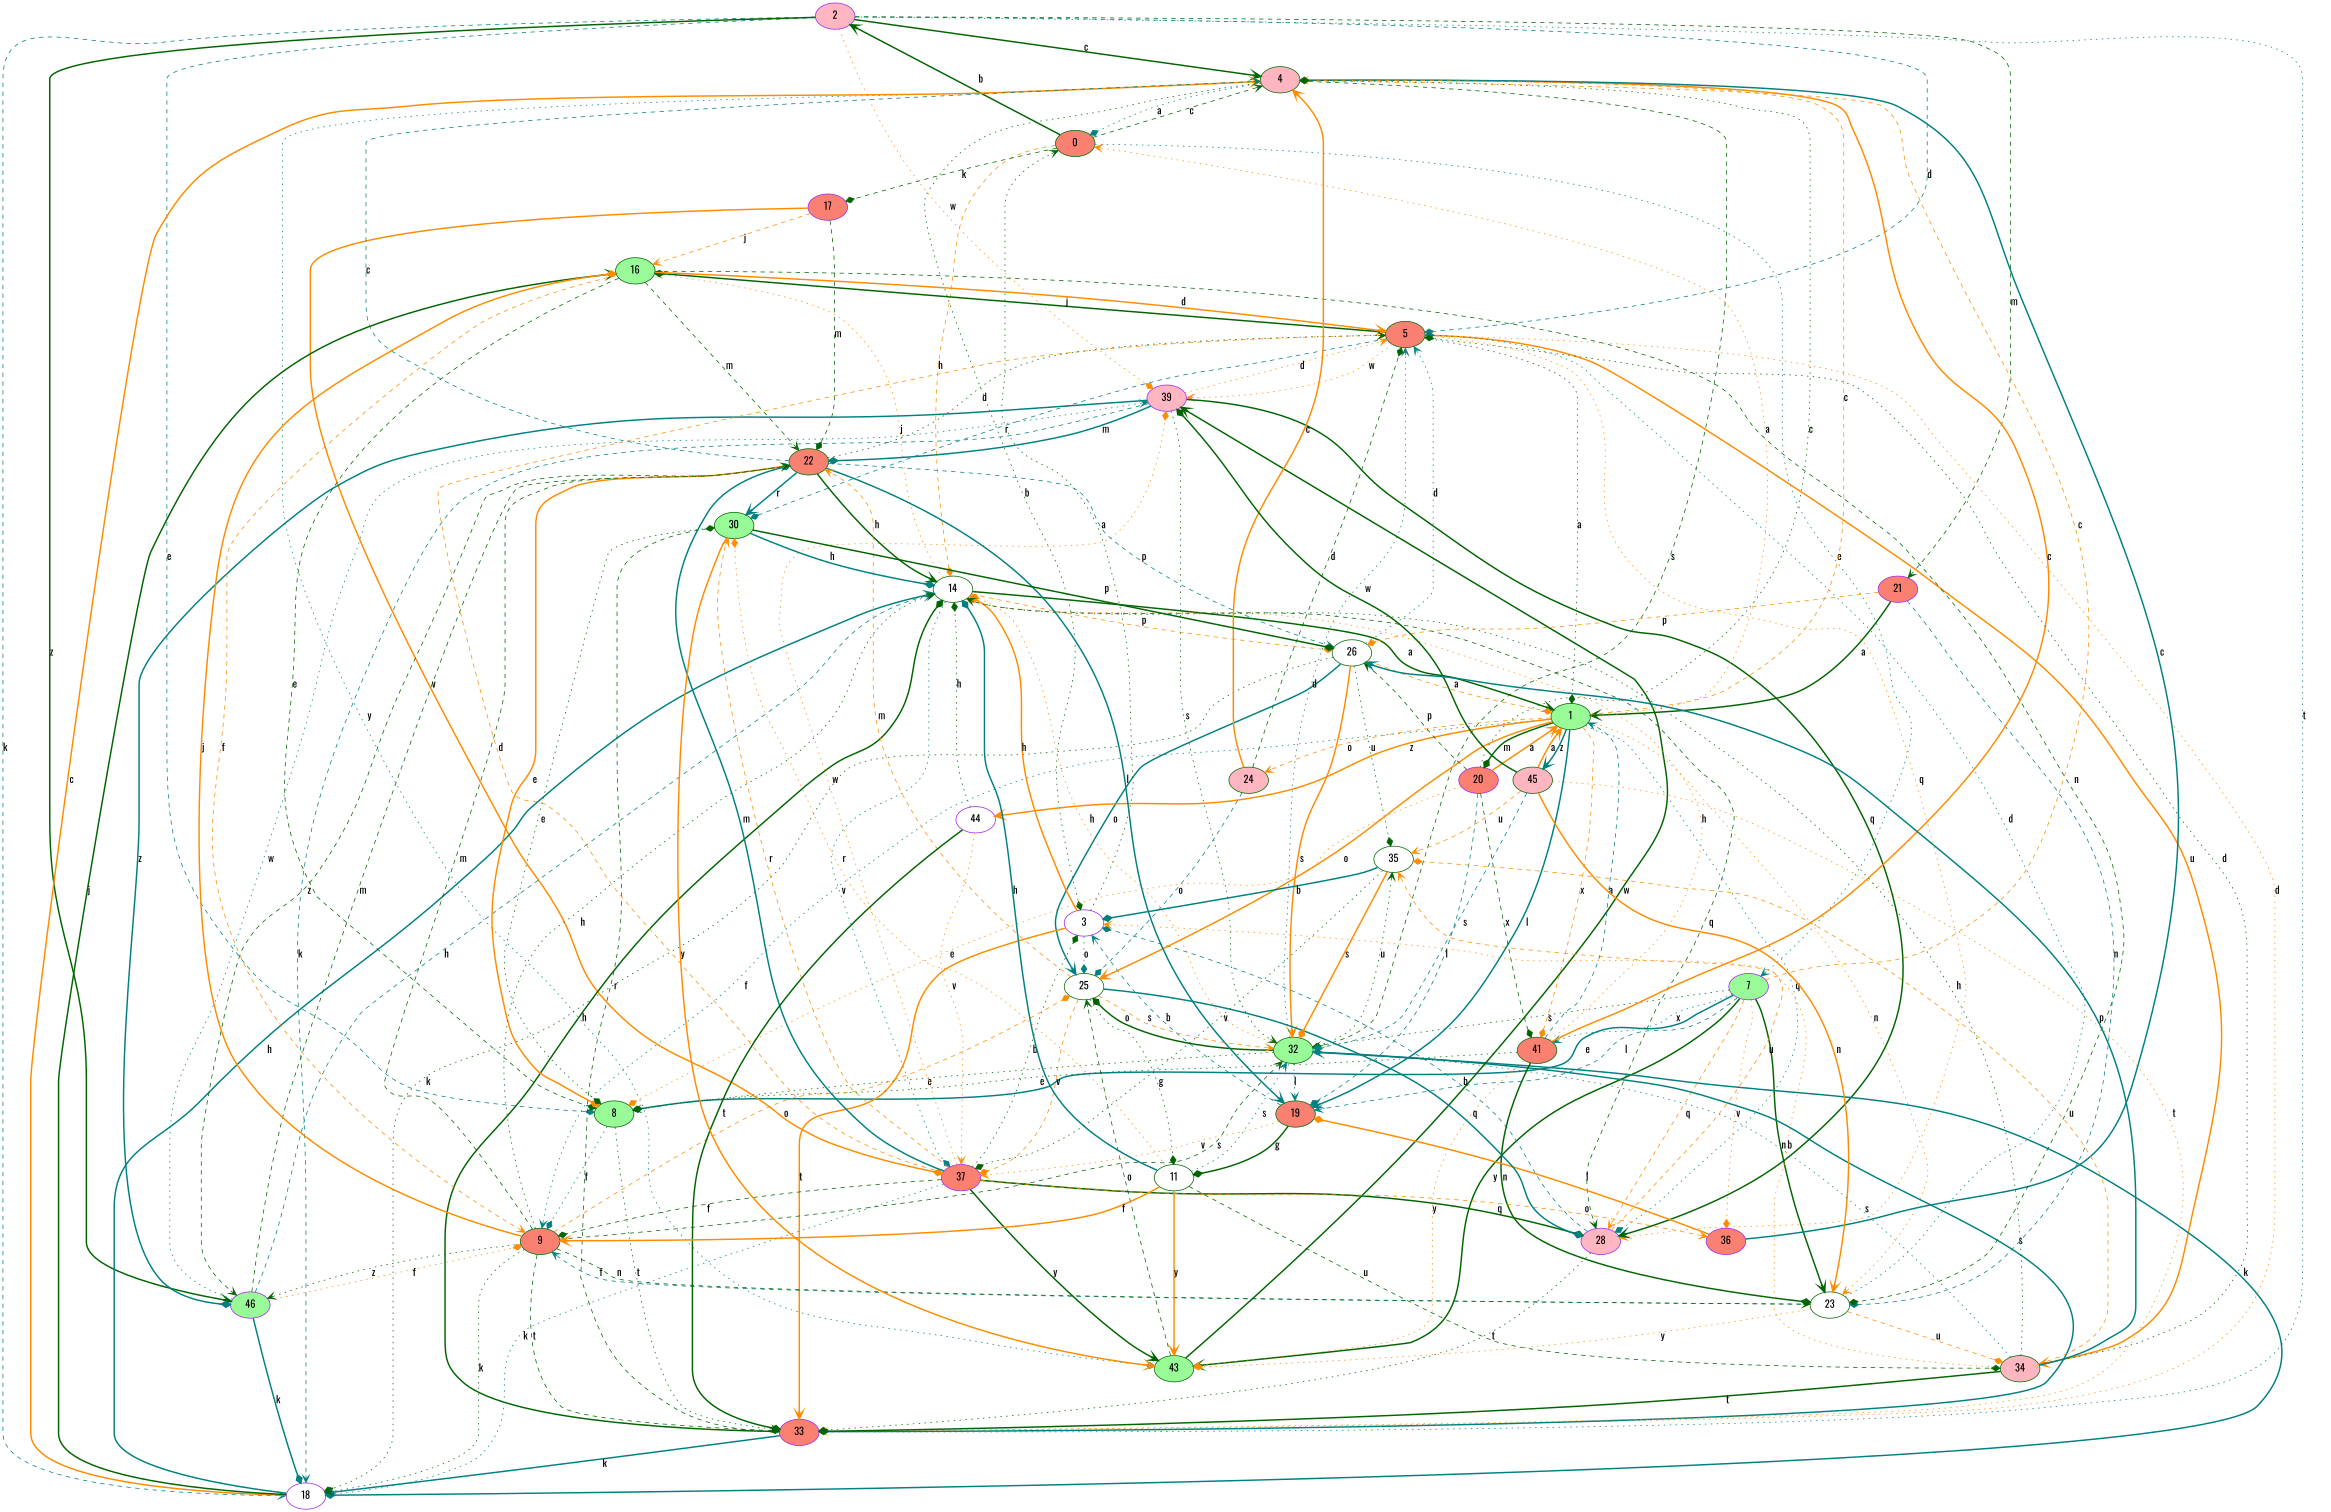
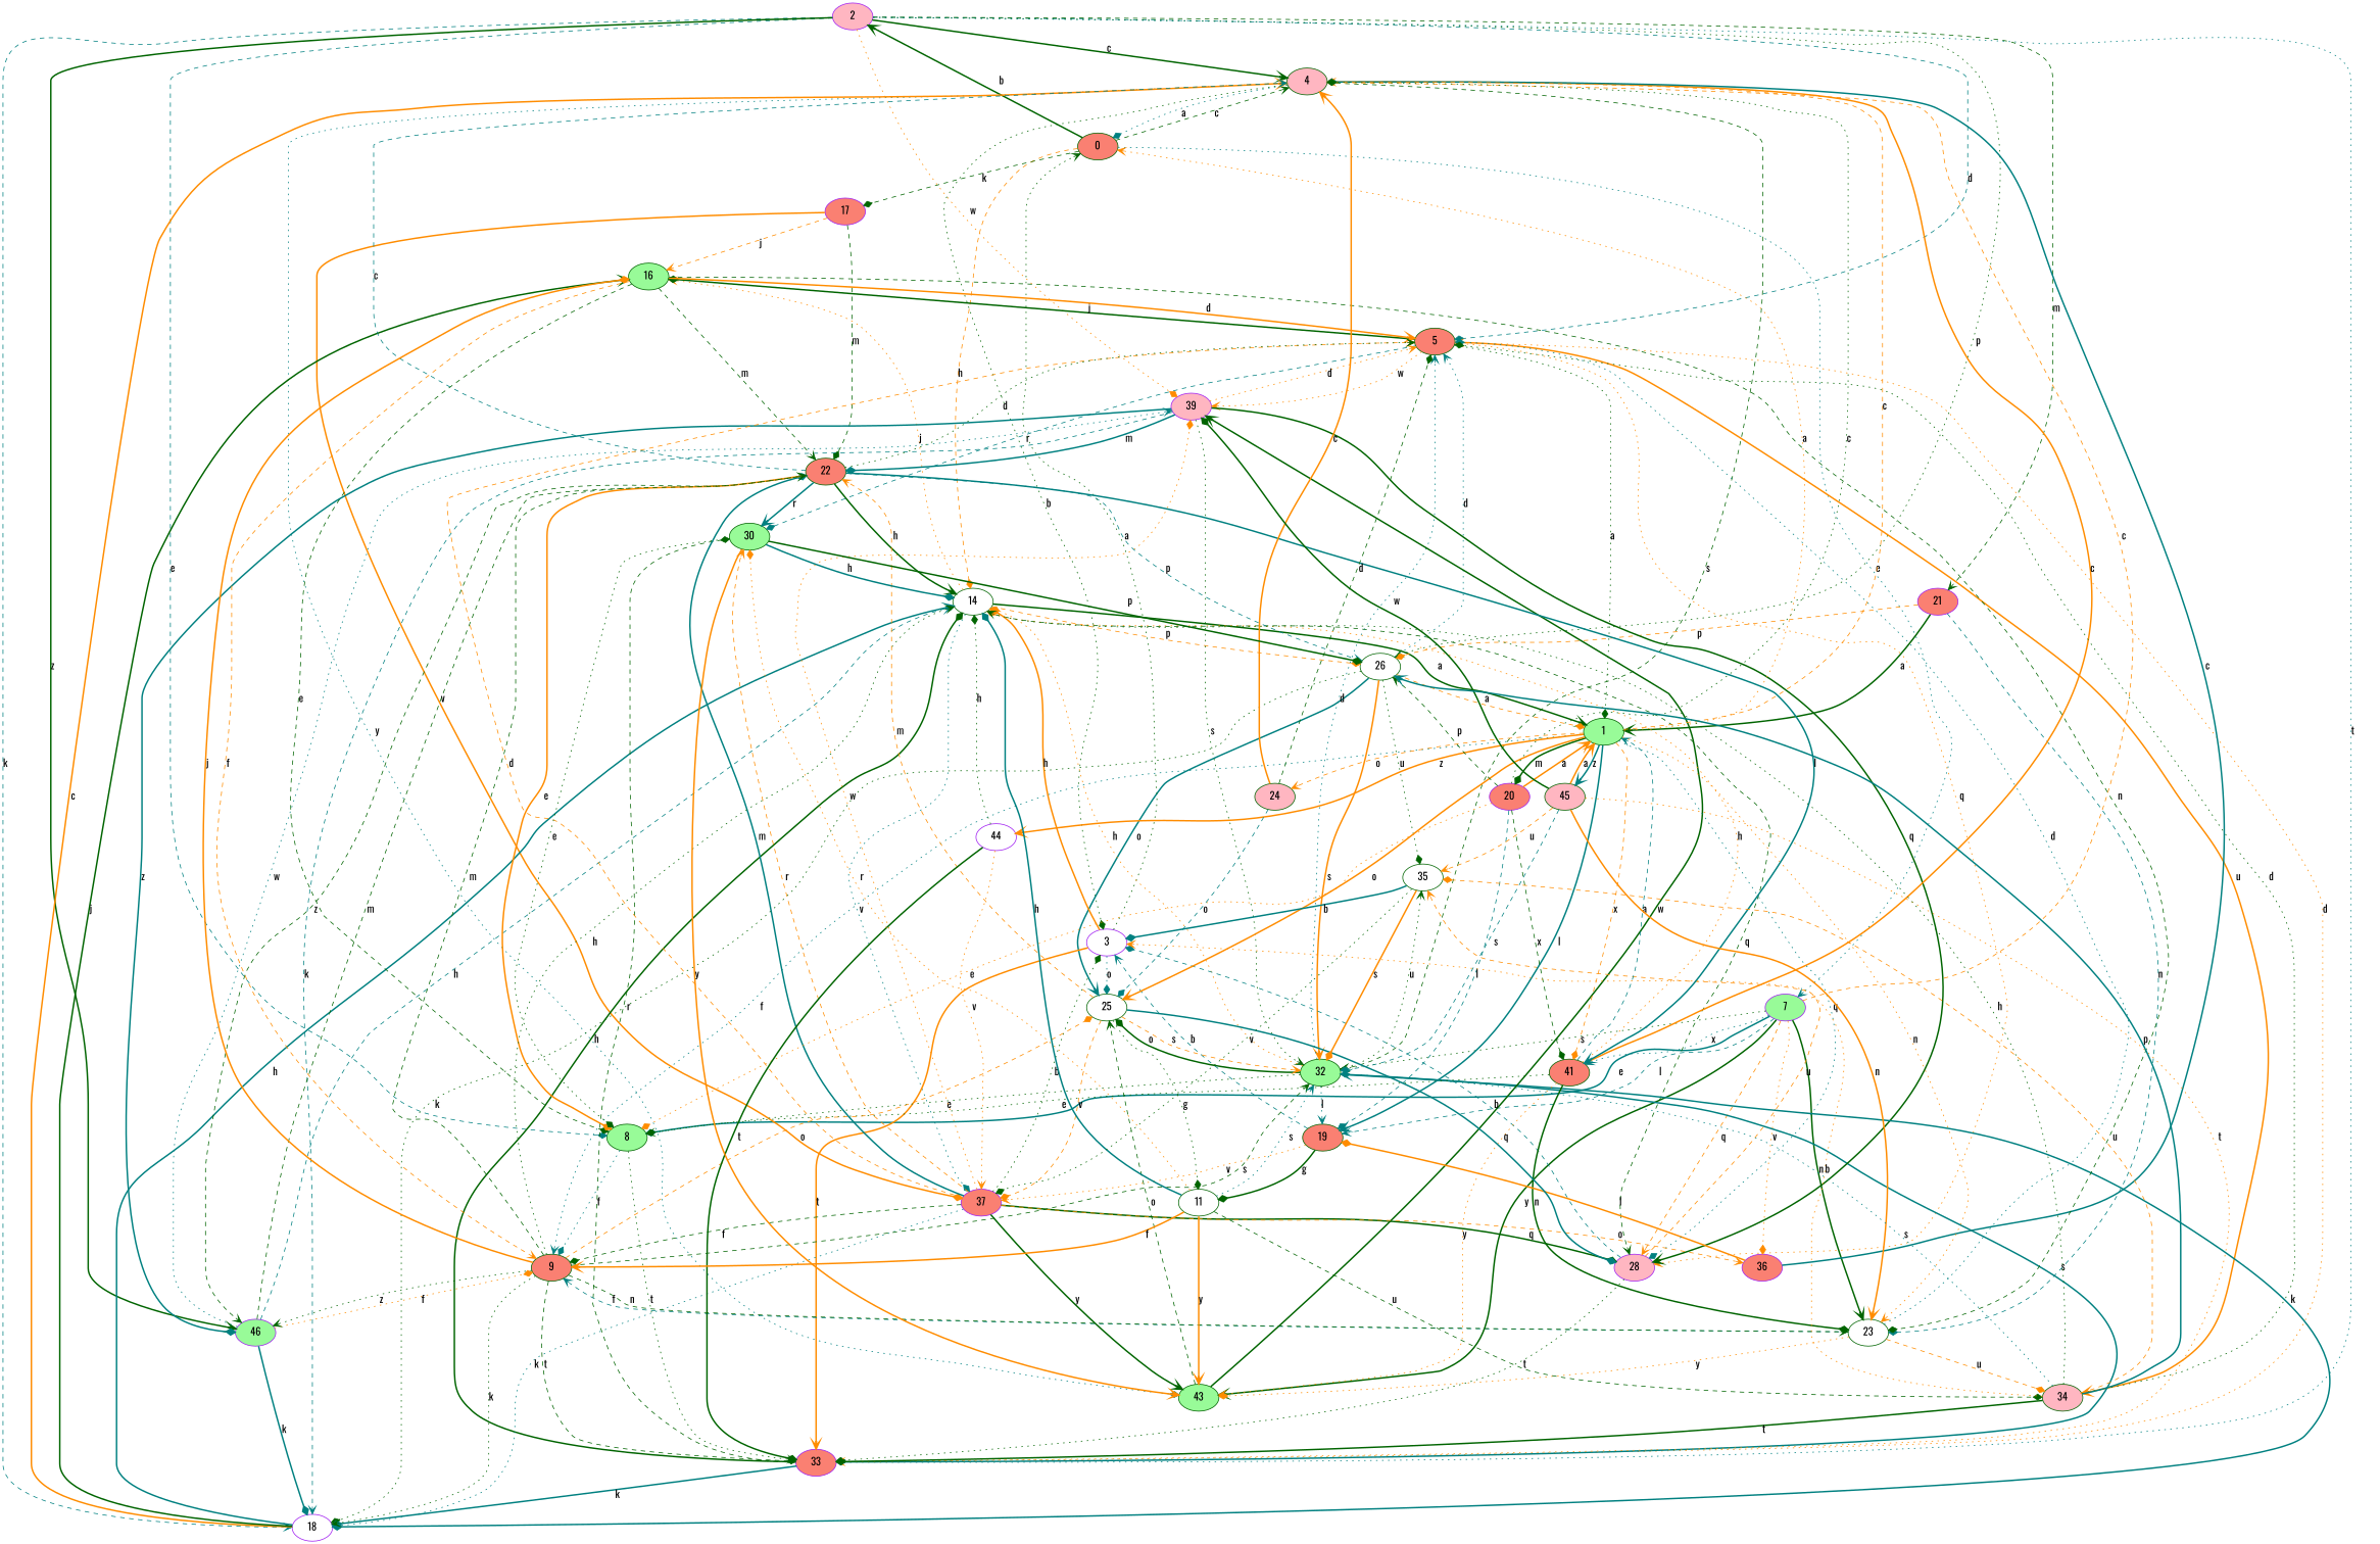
  strict digraph {
    fontname=Oswald
    node [color=darkgreen fillcolor=salmon fontname=Oswald style=filled]
    edge [arrowhead=vee color=darkgreen fontname=Oswald style=bold]
    2 [color=purple fillcolor=lightpink]
    0
    4 [fillcolor=lightpink]
    7 [color=purple fillcolor=palegreen]
    14 [fillcolor=white]
    17 [color=purple]
    5
    8 [fillcolor=palegreen]
    18 [color=purple fillcolor=white]
    21 [color=purple]
    26 [fillcolor=white]
    33 [color=purple]
    39 [color=purple fillcolor=lightpink]
    46 [color=purple fillcolor=palegreen]
    3 [color=purple fillcolor=white]
    32 [fillcolor=palegreen]
    43 [fillcolor=palegreen]
    19
    23 [fillcolor=white]
    28 [color=purple fillcolor=lightpink]
    41
    36 [color=purple]
    1 [fillcolor=palegreen]
    16 [fillcolor=palegreen]
    37 [color=purple]
    22
    9
    20 [color=purple]
    24 [fillcolor=lightpink]
    25 [fillcolor=white]
    44 [color=purple fillcolor=white]
    45 [fillcolor=lightpink]
    11 [fillcolor=white]
    34 [fillcolor=lightpink]
    35 [fillcolor=white]
    30 [fillcolor=palegreen]
    2 -> 4 [label=c]
    2 -> 5 [arrowhead=diamond color=teal label=d style=dashed]
    2 -> 8 [arrowhead=diamond color=teal label=e style=dashed]
    2 -> 18 [color=teal label=k style=dashed]
    2 -> 21 [label=m style=dashed]
+   2 -> 26 [label=p style=dotted]
    2 -> 33 [arrowhead=diamond color=teal label=t style=dotted]
    2 -> 39 [arrowhead=diamond color=darkorange label=w style=dotted]
    2 -> 46 [label=z]
    0 -> 2 [label=b]
    0 -> 4 [label=c style=dashed]
    0 -> 7 [color=teal label=e style=dotted]
    0 -> 14 [arrowhead=diamond color=darkorange label=h style=dashed]
    0 -> 17 [arrowhead=diamond label=k style=dashed]
    4 -> 0 [arrowhead=diamond color=teal label=a style=dotted]
    4 -> 3 [arrowhead=diamond label=b style=dotted]
    4 -> 32 [label=s style=dashed]
    4 -> 43 [arrowhead=diamond color=teal label=y style=dotted]
    7 -> 4 [arrowhead=diamond color=darkorange label=c style=dashed]
    7 -> 8 [arrowhead=diamond color=teal label=e]
-   7 -> 32 [arrowhead=diamond label=s style=dotted]
+   7 -> 32 [label=s style=dotted]
    7 -> 43 [label=y]
    7 -> 19 [color=teal label=l style=dashed]
    7 -> 23 [label=n]
    7 -> 28 [color=darkorange label=q style=dashed]
    7 -> 41 [color=teal label=x style=dotted]
    7 -> 36 [arrowhead=diamond color=darkorange label=v style=dotted]
    14 -> 26 [arrowhead=diamond color=darkorange label=p style=dashed]
    14 -> 28 [label=q style=dashed]
    14 -> 1 [label=a]
    14 -> 16 [color=darkorange label=j style=dotted]
    14 -> 37 [arrowhead=diamond color=teal label=v style=dotted]
    17 -> 16 [color=darkorange label=j style=dashed]
    17 -> 37 [arrowhead=diamond color=darkorange label=v]
    17 -> 22 [arrowhead=diamond label=m style=dashed]
    5 -> 39 [color=darkorange label=w style=dotted]
    5 -> 28 [color=darkorange label=q style=dotted]
    5 -> 1 [arrowhead=diamond label=a style=dotted]
    5 -> 16 [arrowhead=diamond label=j]
    5 -> 34 [color=darkorange label=u]
    5 -> 30 [arrowhead=diamond color=teal label=r style=dashed]
    8 -> 33 [label=t style=dotted]
    8 -> 9 [arrowhead=diamond color=teal label=f style=dotted]
    18 -> 4 [color=darkorange label=c]
    18 -> 14 [color=teal label=h]
    18 -> 16 [label=j]
    21 -> 26 [arrowhead=diamond color=darkorange label=p style=dashed]
    21 -> 23 [arrowhead=diamond color=teal label=n style=dashed]
    21 -> 1 [label=a]
    26 -> 5 [color=teal label=d style=dotted]
    26 -> 18 [arrowhead=diamond label=k style=dotted]
    26 -> 32 [color=darkorange label=s]
    26 -> 1 [arrowhead=diamond color=darkorange label=a style=dashed]
    26 -> 25 [color=teal label=o]
    26 -> 35 [arrowhead=diamond label=u style=dotted]
    33 -> 14 [arrowhead=diamond label=h]
    33 -> 5 [color=darkorange label=d style=dotted]
    33 -> 18 [arrowhead=diamond color=teal label=k]
    33 -> 32 [color=teal label=s]
    33 -> 30 [arrowhead=diamond label=r style=dashed]
    39 -> 5 [color=darkorange label=d style=dotted]
    39 -> 18 [color=teal label=k style=dashed]
    39 -> 46 [arrowhead=diamond color=teal label=z]
    39 -> 32 [label=s style=dotted]
    39 -> 28 [label=q]
    39 -> 22 [arrowhead=diamond color=teal label=m]
    46 -> 14 [arrowhead=diamond color=teal label=h style=dashed]
    46 -> 18 [arrowhead=diamond color=teal label=k]
    46 -> 39 [color=teal label=w style=dotted]
    46 -> 22 [label=m style=dashed]
    46 -> 9 [arrowhead=diamond color=darkorange label=f style=dotted]
    3 -> 0 [label=a style=dotted]
    3 -> 14 [arrowhead=diamond color=darkorange label=h]
    3 -> 33 [color=darkorange label=t]
    3 -> 25 [arrowhead=diamond color=teal label=o style=dotted]
    32 -> 14 [arrowhead=diamond color=darkorange label=h style=dotted]
    32 -> 5 [color=teal label=d style=dotted]
    32 -> 8 [label=e style=dotted]
    32 -> 18 [arrowhead=diamond color=teal label=k]
    32 -> 19 [color=teal label=l style=dotted]
    32 -> 25 [arrowhead=diamond label=o]
    32 -> 35 [label=u style=dotted]
    43 -> 39 [label=w]
    43 -> 25 [label=o style=dashed]
    19 -> 3 [color=teal label=b style=dashed]
    19 -> 37 [color=darkorange label=v style=dotted]
    19 -> 11 [arrowhead=diamond label=g]
    23 -> 5 [arrowhead=diamond color=teal label=d style=dotted]
    23 -> 43 [arrowhead=diamond color=darkorange label=y style=dotted]
    23 -> 9 [color=teal label=f style=dashed]
    23 -> 34 [arrowhead=diamond color=darkorange label=u style=dashed]
    28 -> 33 [arrowhead=diamond label=t style=dotted]
    28 -> 3 [arrowhead=diamond color=teal label=b style=dashed]
    28 -> 35 [color=darkorange label=u style=dashed]
    41 -> 4 [arrowhead=diamond color=darkorange label=c]
    41 -> 14 [arrowhead=diamond color=darkorange label=h style=dotted]
    41 -> 8 [arrowhead=diamond label=e style=dotted]
    41 -> 43 [color=darkorange label=y style=dotted]
    41 -> 23 [arrowhead=diamond label=n]
    41 -> 1 [color=teal label=a style=dashed]
    36 -> 4 [arrowhead=diamond color=teal label=c]
    36 -> 19 [arrowhead=diamond color=darkorange label=l]
    1 -> 0 [color=darkorange label=a style=dotted]
    1 -> 4 [color=darkorange label=c style=dashed]
    1 -> 19 [color=teal label=l]
    1 -> 23 [color=darkorange label=n style=dotted]
    1 -> 28 [arrowhead=diamond color=teal label=q style=dotted]
    1 -> 41 [arrowhead=diamond color=darkorange label=x style=dashed]
    1 -> 9 [color=teal label=f style=dotted]
    1 -> 20 [arrowhead=diamond label=m]
    1 -> 24 [color=darkorange label=o style=dashed]
    1 -> 25 [color=darkorange label=o]
    1 -> 44 [color=darkorange label=z]
    1 -> 45 [color=teal label=z]
    16 -> 5 [color=darkorange label=d]
    16 -> 8 [arrowhead=diamond label=e style=dashed]
    16 -> 23 [arrowhead=diamond label=n style=dashed]
    16 -> 22 [label=m style=dashed]
    16 -> 9 [color=darkorange label=f style=dashed]
    37 -> 5 [color=darkorange label=d style=dashed]
    37 -> 18 [arrowhead=diamond color=teal label=k style=dotted]
    37 -> 39 [arrowhead=diamond color=darkorange label=w style=dotted]
    37 -> 3 [arrowhead=diamond label=b style=dotted]
    37 -> 43 [label=y]
    37 -> 28 [arrowhead=diamond label=q]
    37 -> 36 [color=darkorange label=o style=dashed]
    37 -> 22 [arrowhead=diamond color=teal label=m]
    37 -> 9 [arrowhead=diamond label=f style=dashed]
    37 -> 30 [color=darkorange label=r style=dashed]
    22 -> 4 [color=teal label=c style=dashed]
    22 -> 14 [label=h]
    22 -> 5 [label=d style=dotted]
    22 -> 8 [arrowhead=diamond color=darkorange label=e]
    22 -> 26 [color=teal label=p style=dashed]
    22 -> 46 [label=z style=dashed]
-   22 -> 19 [color=teal label=l]
+   22 -> 41 [color=teal label=l]
    22 -> 30 [color=teal label=r]
    9 -> 14 [label=h style=dotted]
    9 -> 18 [label=k style=dotted]
    9 -> 33 [arrowhead=diamond label=t style=dashed]
    9 -> 46 [label=z style=dotted]
    9 -> 32 [label=s style=dashed]
    9 -> 23 [label=n style=dashed]
    9 -> 16 [arrowhead=diamond color=darkorange label=j]
    9 -> 22 [label=m style=dashed]
    9 -> 25 [arrowhead=diamond color=darkorange label=o style=dashed]
    20 -> 4 [arrowhead=diamond label=c style=dotted]
    20 -> 8 [arrowhead=diamond color=darkorange label=e style=dotted]
    20 -> 26 [label=p style=dashed]
    20 -> 19 [arrowhead=diamond color=teal label=l style=dashed]
    20 -> 41 [arrowhead=diamond label=x style=dashed]
    20 -> 1 [color=darkorange label=a]
    24 -> 4 [color=darkorange label=c]
    24 -> 5 [arrowhead=diamond label=d style=dashed]
    24 -> 25 [arrowhead=diamond color=teal label=o style=dashed]
    25 -> 32 [color=darkorange label=s style=dashed]
    25 -> 28 [arrowhead=diamond color=teal label=q]
    25 -> 37 [arrowhead=diamond color=darkorange label=v style=dashed]
    25 -> 22 [color=darkorange label=m style=dashed]
    25 -> 11 [arrowhead=diamond label=g style=dotted]
    44 -> 14 [arrowhead=diamond label=h style=dotted]
    44 -> 33 [arrowhead=diamond label=t]
    44 -> 37 [color=darkorange label=v style=dotted]
    45 -> 33 [color=darkorange label=t style=dotted]
    45 -> 39 [arrowhead=diamond label=w]
    45 -> 32 [arrowhead=diamond color=teal label=s style=dashed]
    45 -> 23 [color=darkorange label=n]
    45 -> 1 [color=darkorange label=a]
    45 -> 35 [color=darkorange label=u style=dashed]
    11 -> 14 [arrowhead=diamond color=teal label=h]
    11 -> 32 [color=teal label=s style=dotted]
    11 -> 43 [color=darkorange label=y]
    11 -> 9 [color=darkorange label=f]
    11 -> 34 [arrowhead=diamond label=u style=dashed]
    11 -> 30 [arrowhead=diamond color=darkorange label=r style=dotted]
    34 -> 14 [label=h style=dotted]
    34 -> 5 [arrowhead=diamond label=d style=dotted]
    34 -> 26 [color=teal label=p]
    34 -> 33 [arrowhead=diamond label=t]
    34 -> 3 [color=darkorange label=b style=dotted]
    34 -> 32 [arrowhead=diamond color=teal label=s style=dotted]
    34 -> 35 [arrowhead=diamond color=darkorange label=u style=dashed]
    35 -> 3 [arrowhead=diamond color=teal label=b]
    35 -> 32 [arrowhead=diamond color=darkorange label=s]
    35 -> 37 [arrowhead=diamond label=v style=dotted]
    30 -> 14 [arrowhead=diamond color=teal label=h]
    30 -> 8 [arrowhead=diamond label=e style=dotted]
    30 -> 26 [arrowhead=diamond label=p]
    30 -> 43 [color=darkorange label=y]
  }
